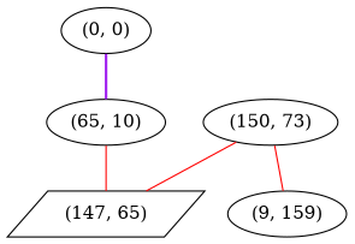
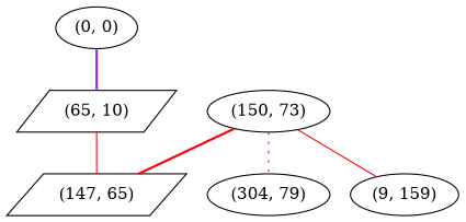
  graph {
    node [shape=ellipse]
    edge [color=red style=solid weight=1]
-   "(65, 10)"
+   "(65, 10)" [shape=parallelogram]
    "(0, 0)"
    "(147, 65)" [shape=parallelogram]
    "(150, 73)"
+   "(304, 79)"
    "(9, 159)"
    "(65, 10)" -- "(147, 65)"
    "(0, 0)" -- "(65, 10)" [color=purple style=bold weight=4]
-   "(150, 73)" -- "(147, 65)"
+   "(150, 73)" -- "(147, 65)" [style=bold]
+   "(150, 73)" -- "(304, 79)" [style=dotted]
    "(150, 73)" -- "(9, 159)"
  }
